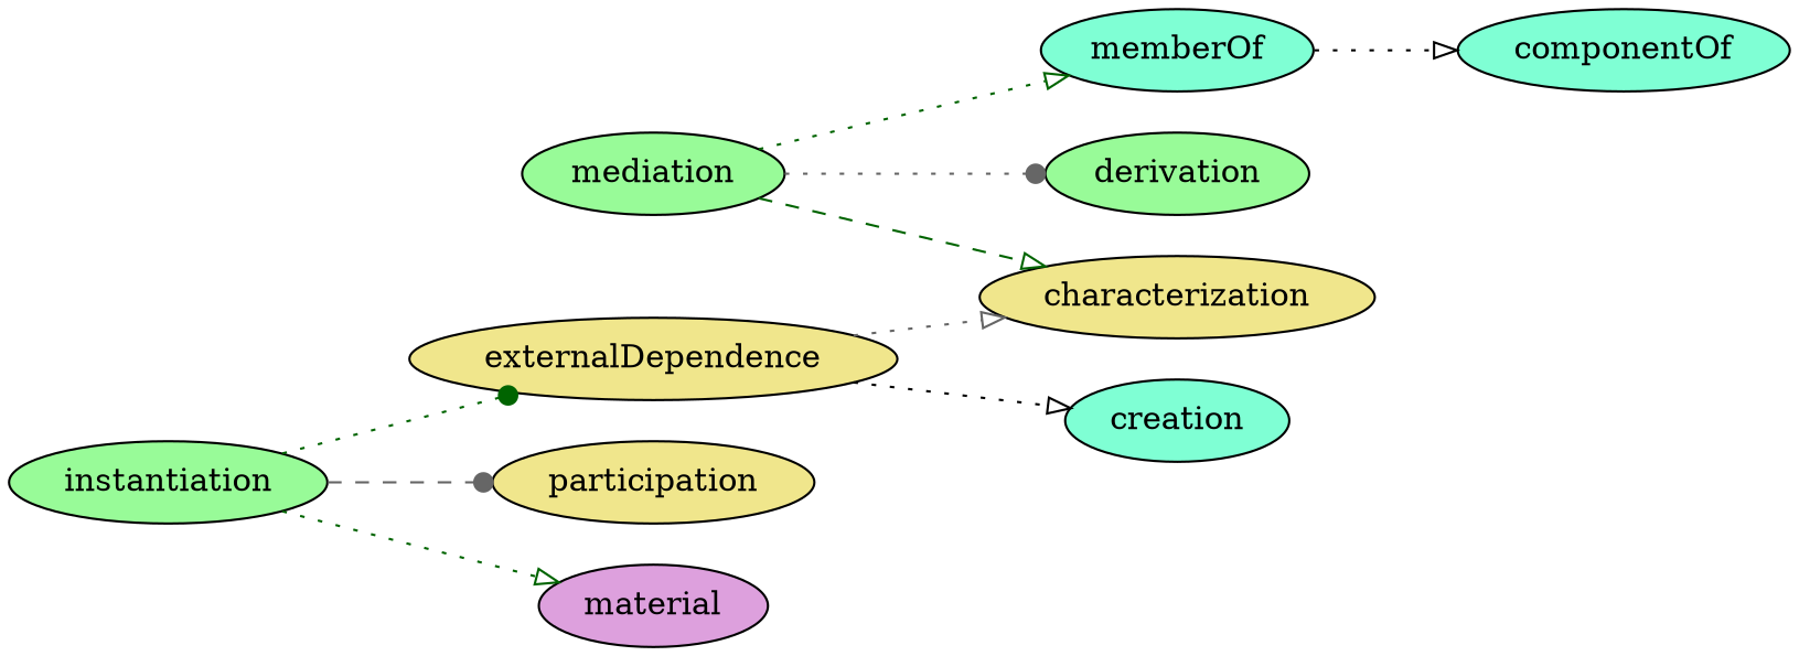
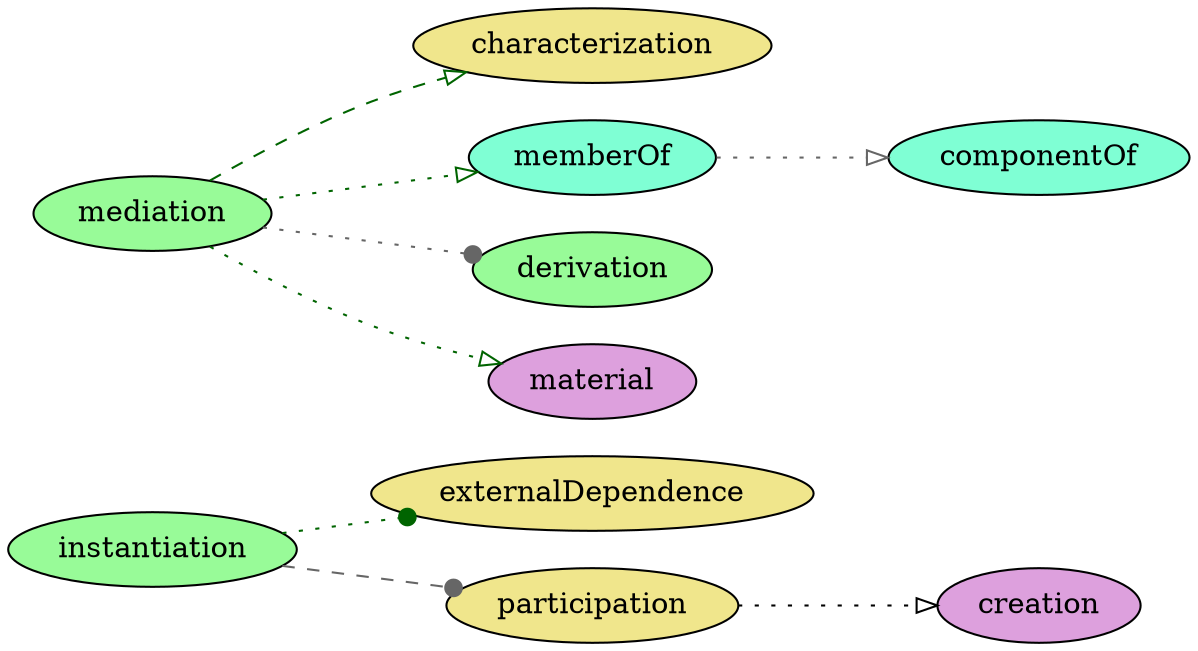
  strict digraph {
    rankdir=LR
    node [fillcolor=khaki style=filled]
    edge [arrowhead=onormal color=darkgreen style=dotted]
    externalDependence
    instantiation [fillcolor=palegreen]
    participation
    characterization
-   creation [fillcolor=aquamarine]
+   creation [fillcolor=plum]
    mediation [fillcolor=palegreen]
    memberOf [fillcolor=aquamarine]
    derivation [fillcolor=palegreen]
    material [fillcolor=plum]
    componentOf [fillcolor=aquamarine]
-   externalDependence -> characterization [color=gray40]
    instantiation -> externalDependence [arrowhead=dot]
    instantiation -> participation [arrowhead=dot color=gray40 style=dashed]
-   externalDependence -> creation [color=black]
+   participation -> creation [color=black]
    mediation -> characterization [style=dashed]
    mediation -> memberOf
    mediation -> derivation [arrowhead=dot color=gray40]
-   instantiation -> material
-   memberOf -> componentOf [color=black]
+   mediation -> material
+   memberOf -> componentOf [color=gray40]
  }
